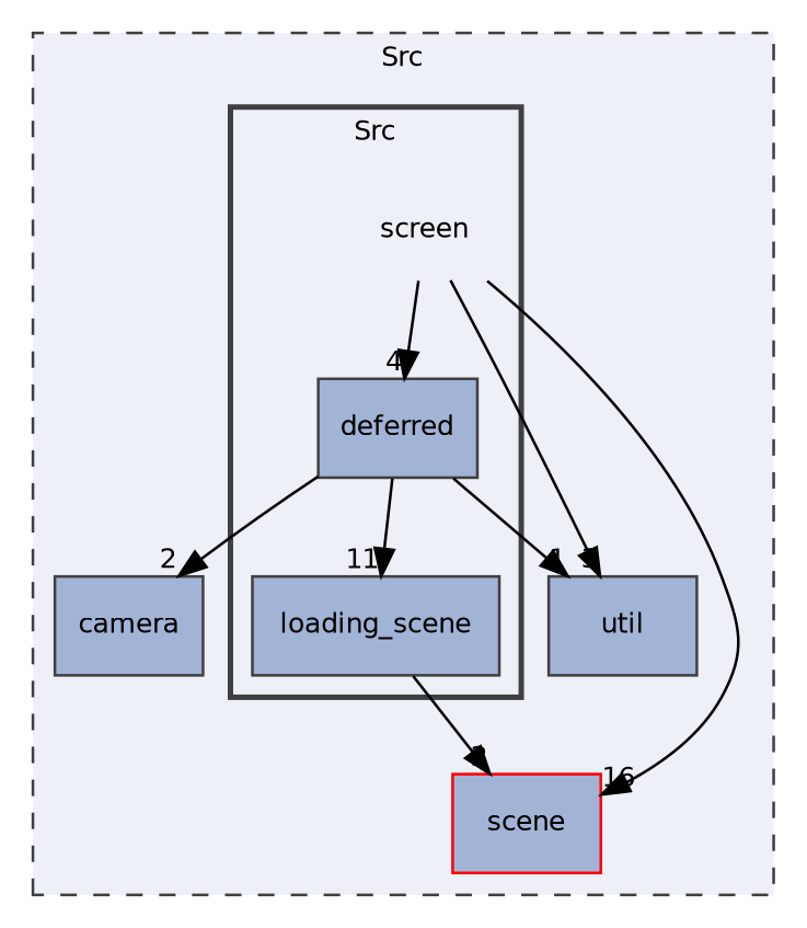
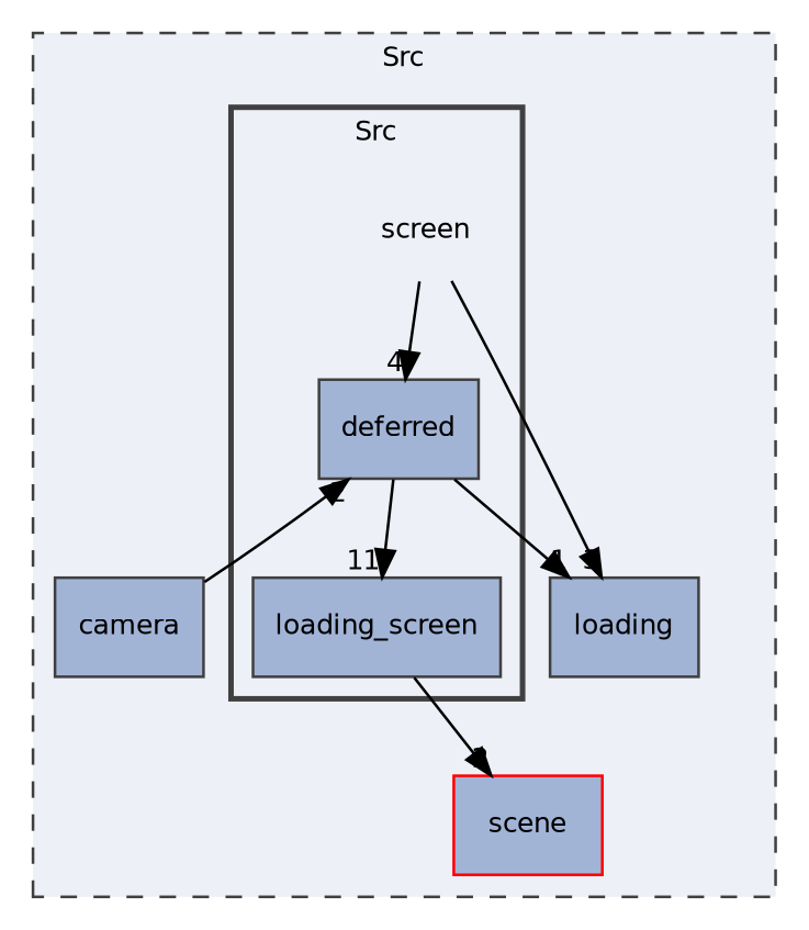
  digraph {
    compound=true
    node [fontname=Helvetica fontsize=10 shape=box color=grey25 fillcolor="#a2b4d6" style="filled,"]
    edge [fontname=Helvetica fontsize=10 headlabel=2 labeldistance=1.5 labelfontname=Helvetica labelfontsize=10]
    n1 [label=screen shape=plaintext color="" fillcolor="" style=""]
    n2 [label=deferred]
-   n3 [label=loading_scene]
-   n4 [label=util]
+   n3 [label=loading_screen]
+   n4 [label=loading]
    n5 [label=camera]
    n6 [color=red label=scene]
    subgraph cluster_1 {
      bgcolor="#edf0f7"
      fontname=Helvetica
      fontsize=10
      label=Src
      pencolor=grey25
      style="filled,dashed,"
      n4
      n5
      n6
      subgraph cluster_2 {
        bgcolor="#edf0f7"
        fontname=Helvetica
        fontsize=10
        label=Src
        pencolor=grey25
        style="filled,bold,"
        n1
        n2
        n3
      }
    }
    n1 -> n2 [headlabel=4]
    n1 -> n4 [headlabel=3]
-   n1 -> n6 [headlabel=16]
    n2 -> n3 [headlabel=11]
    n2 -> n4 [headlabel=1]
-   n2 -> n5
+   n5 -> n2
    n3 -> n6
  }
